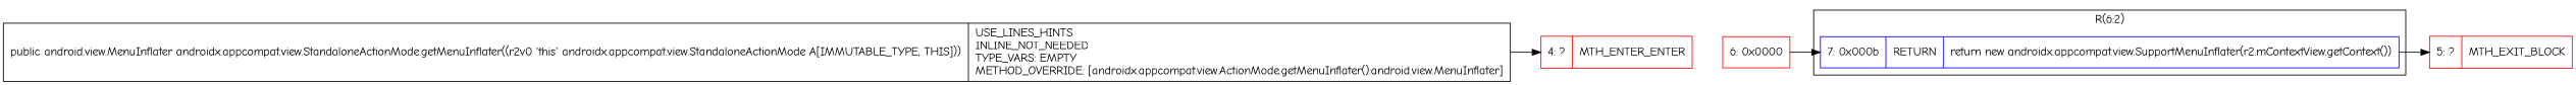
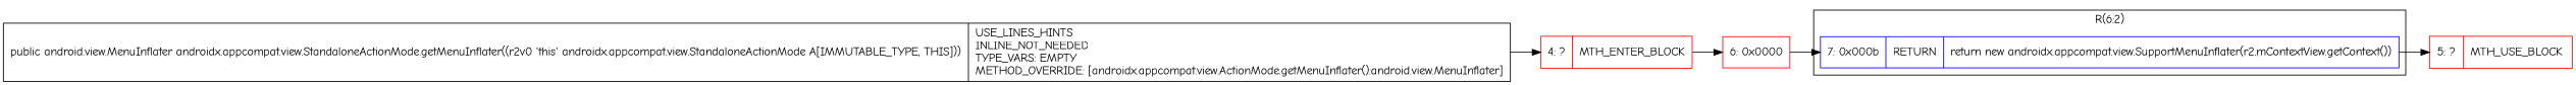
  digraph {
    fontname="Comic Neue"
    rankdir=LR
    node [color=red fontname="Comic Neue" shape=record]
    edge [fontname="Comic Neue"]
    n1 [color=blue label="{7\:\ 0x000b|RETURN\l|return new androidx.appcompat.view.SupportMenuInflater(r2.mContextView.getContext())\l}"]
-   n2 [label="{5\:\ ?|MTH_EXIT_BLOCK\l}"]
-   n3 [label="{4\:\ ?|MTH_ENTER_ENTER\l}"]
+   n2 [label="{5\:\ ?|MTH_USE_BLOCK\l}"]
+   n3 [label="{4\:\ ?|MTH_ENTER_BLOCK\l}"]
    n4 [label="{6\:\ 0x0000}"]
    n5 [label="{public android.view.MenuInflater androidx.appcompat.view.StandaloneActionMode.getMenuInflater((r2v0 'this' androidx.appcompat.view.StandaloneActionMode A[IMMUTABLE_TYPE, THIS]))  | USE_LINES_HINTS\lINLINE_NOT_NEEDED\lTYPE_VARS: EMPTY\lMETHOD_OVERRIDE: [androidx.appcompat.view.ActionMode.getMenuInflater():android.view.MenuInflater]\l}" color=""]
    subgraph cluster_1 {
      label="R(6:2)"
      n1
    }
    n1 -> n2
+   n3 -> n4
    n4 -> n1
    n5 -> n3
  }
